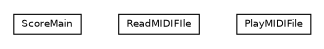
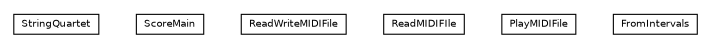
  digraph {
    nodesep=0.25
    ranksep=0.5
    node [fontcolor=black fontname=Helvetica fontsize=9.0 shape=plaintext]
+   n1 [label=<<table title="com.rockhoppertech.music.examples.score.StringQuartet" border="0" cellborder="1" cellspacing="0" cellpadding="2" port="p" href="./StringQuartet.html"> 		<tr><td><table border="0" cellspacing="0" cellpadding="1"> <tr><td align="center" balign="center"> StringQuartet </td></tr> 		</table></td></tr> 		</table>>]
    n2 [label=<<table title="com.rockhoppertech.music.examples.score.ScoreMain" border="0" cellborder="1" cellspacing="0" cellpadding="2" port="p" href="./ScoreMain.html"> 		<tr><td><table border="0" cellspacing="0" cellpadding="1"> <tr><td align="center" balign="center"> ScoreMain </td></tr> 		</table></td></tr> 		</table>>]
+   n3 [label=<<table title="com.rockhoppertech.music.examples.score.ReadWriteMIDIFile" border="0" cellborder="1" cellspacing="0" cellpadding="2" port="p" href="./ReadWriteMIDIFile.html"> 		<tr><td><table border="0" cellspacing="0" cellpadding="1"> <tr><td align="center" balign="center"> ReadWriteMIDIFile </td></tr> 		</table></td></tr> 		</table>>]
    n4 [label=<<table title="com.rockhoppertech.music.examples.score.ReadMIDIFIle" border="0" cellborder="1" cellspacing="0" cellpadding="2" port="p" href="./ReadMIDIFIle.html"> 		<tr><td><table border="0" cellspacing="0" cellpadding="1"> <tr><td align="center" balign="center"> ReadMIDIFIle </td></tr> 		</table></td></tr> 		</table>>]
    n5 [label=<<table title="com.rockhoppertech.music.examples.score.PlayMIDIFile" border="0" cellborder="1" cellspacing="0" cellpadding="2" port="p" href="./PlayMIDIFile.html"> 		<tr><td><table border="0" cellspacing="0" cellpadding="1"> <tr><td align="center" balign="center"> PlayMIDIFile </td></tr> 		</table></td></tr> 		</table>>]
+   n6 [label=<<table title="com.rockhoppertech.music.examples.score.FromIntervals" border="0" cellborder="1" cellspacing="0" cellpadding="2" port="p" href="./FromIntervals.html"> 		<tr><td><table border="0" cellspacing="0" cellpadding="1"> <tr><td align="center" balign="center"> FromIntervals </td></tr> 		</table></td></tr> 		</table>>]
  }
